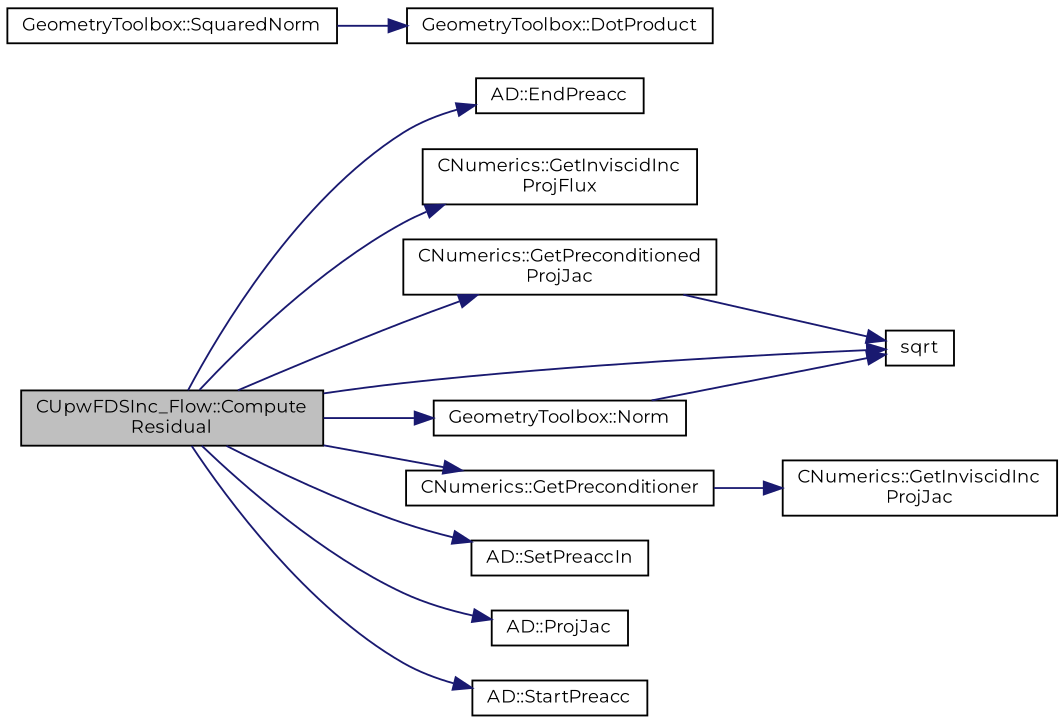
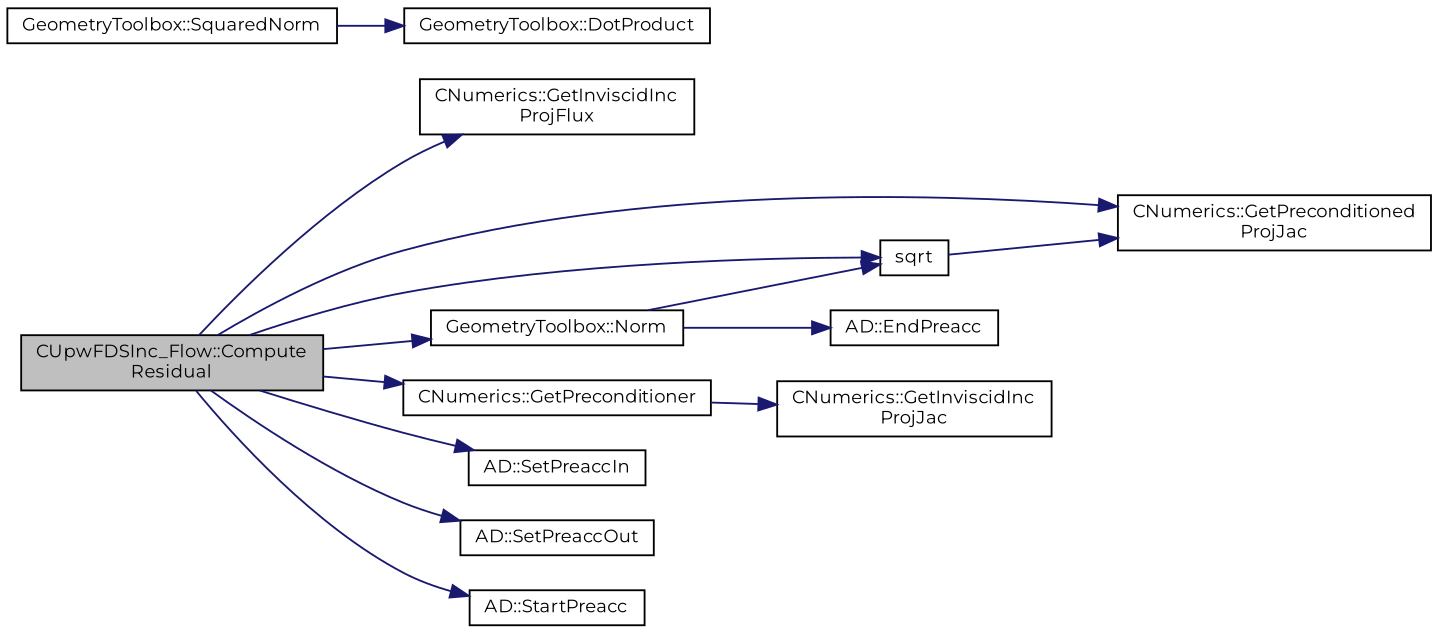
  digraph {
    fontname=Montserrat
    rankdir=LR
    node [color=black fillcolor=white fontname=Montserrat fontsize=10 shape=record style=filled]
    edge [color=midnightblue fontname=Montserrat fontsize=10 labelfontname=Helvetica labelfontsize=10 style=solid]
    n1 [fillcolor=grey75 fontcolor=black height=0.2 label="CUpwFDSInc_Flow::Compute\lResidual" width=0.4]
    n2 [height=0.2 label="AD::EndPreacc" width=0.4]
    n3 [height=0.2 label="CNumerics::GetInviscidInc\lProjFlux" width=0.4]
    n4 [height=0.2 label="CNumerics::GetPreconditioned\lProjJac" width=0.4]
    n5 [height=0.2 label=sqrt width=0.4]
    n6 [height=0.2 label="CNumerics::GetPreconditioner" width=0.4]
    n7 [height=0.2 label="GeometryToolbox::Norm" width=0.4]
    n8 [height=0.2 label="AD::SetPreaccIn" width=0.4]
-   n9 [height=0.2 label="AD::ProjJac" width=0.4]
+   n9 [height=0.2 label="AD::SetPreaccOut" width=0.4]
    n10 [height=0.2 label="AD::StartPreacc" width=0.4]
    n11 [height=0.2 label="CNumerics::GetInviscidInc\lProjJac" width=0.4]
    n12 [height=0.2 label="GeometryToolbox::SquaredNorm" width=0.4]
    n13 [height=0.2 label="GeometryToolbox::DotProduct" width=0.4]
-   n1 -> n2
+   n7 -> n2
    n1 -> n3
    n1 -> n4
    n1 -> n5
    n1 -> n6
    n1 -> n7
    n1 -> n8
    n1 -> n9
    n1 -> n10
-   n4 -> n5
+   n5 -> n4
    n6 -> n11
    n7 -> n5
    n12 -> n13
  }
